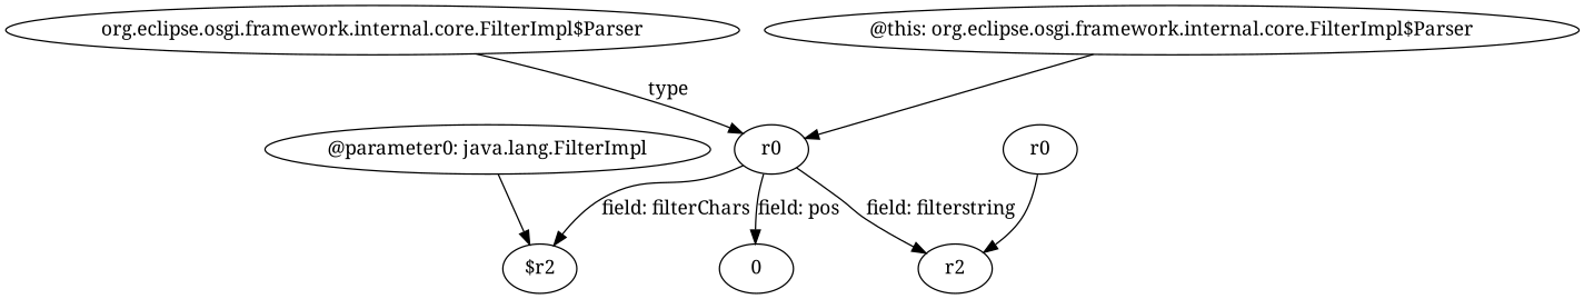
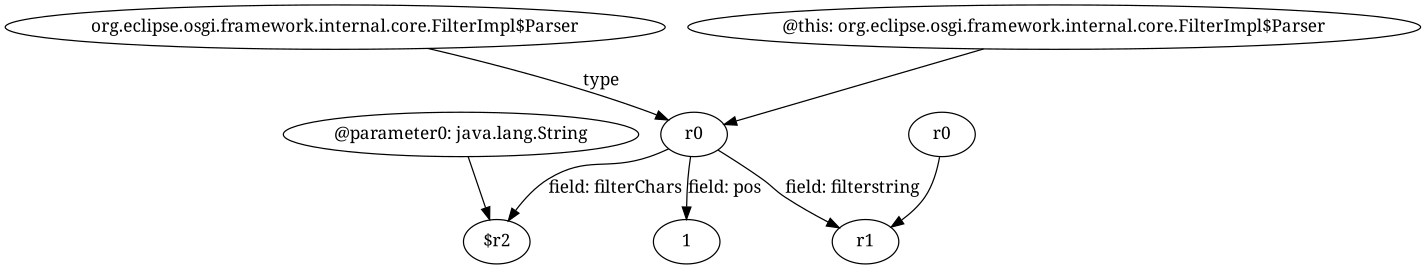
  digraph {
    fontname="Noto Serif"
    node [fontname="Noto Serif"]
    edge [fontname="Noto Serif"]
-   n1 [label="@parameter0: java.lang.FilterImpl"]
+   n1 [label="@parameter0: java.lang.String"]
    n2 [label="$r2"]
-   n3 [label=r2]
+   n3 [label=r1]
    n4 [label="org.eclipse.osgi.framework.internal.core.FilterImpl$Parser"]
    n5 [label=r0]
-   n6 [label=0]
+   n6 [label=1]
    n7 [label="@this: org.eclipse.osgi.framework.internal.core.FilterImpl$Parser"]
    n8 [label=r0]
    n1 -> n2
    n4 -> n5 [label=type]
    n5 -> n2 [label="field: filterChars"]
    n5 -> n3 [label="field: filterstring"]
    n5 -> n6 [label="field: pos"]
    n7 -> n5
    n8 -> n3
  }
